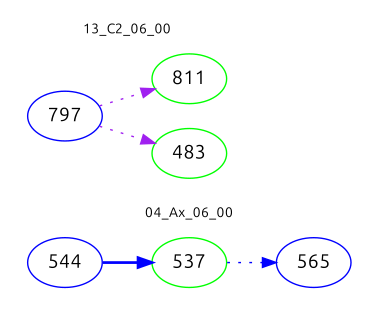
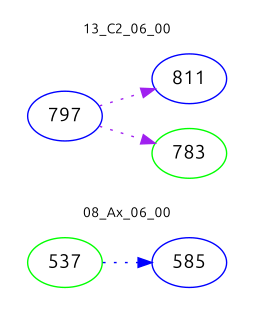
  digraph {
    fontname=Ubuntu
    rankdir=LR
    node [color=blue fontname=Ubuntu]
    edge [color=blue fontname=Ubuntu style=dotted]
-   n1 [label=544]
    n2 [color=green label=537]
-   n3 [label=565]
+   n3 [label=585]
    n4 [label=797]
-   n5 [color=green label=483]
-   n6 [color=green label=811]
+   n5 [color=green label=783]
+   n6 [label=811]
    subgraph cluster_1 {
      color=white
      fontsize=10
-     label="04_Ax_06_00"
-     n1
+     label="08_Ax_06_00"
      n2
      n3
    }
    subgraph cluster_2 {
      color=white
      fontsize=10
      label="13_C2_06_00"
      n4
      n5
      n6
    }
-   n1 -> n2 [style=bold]
    n2 -> n3
    n4 -> n5 [color=purple]
    n4 -> n6 [color=purple]
  }
